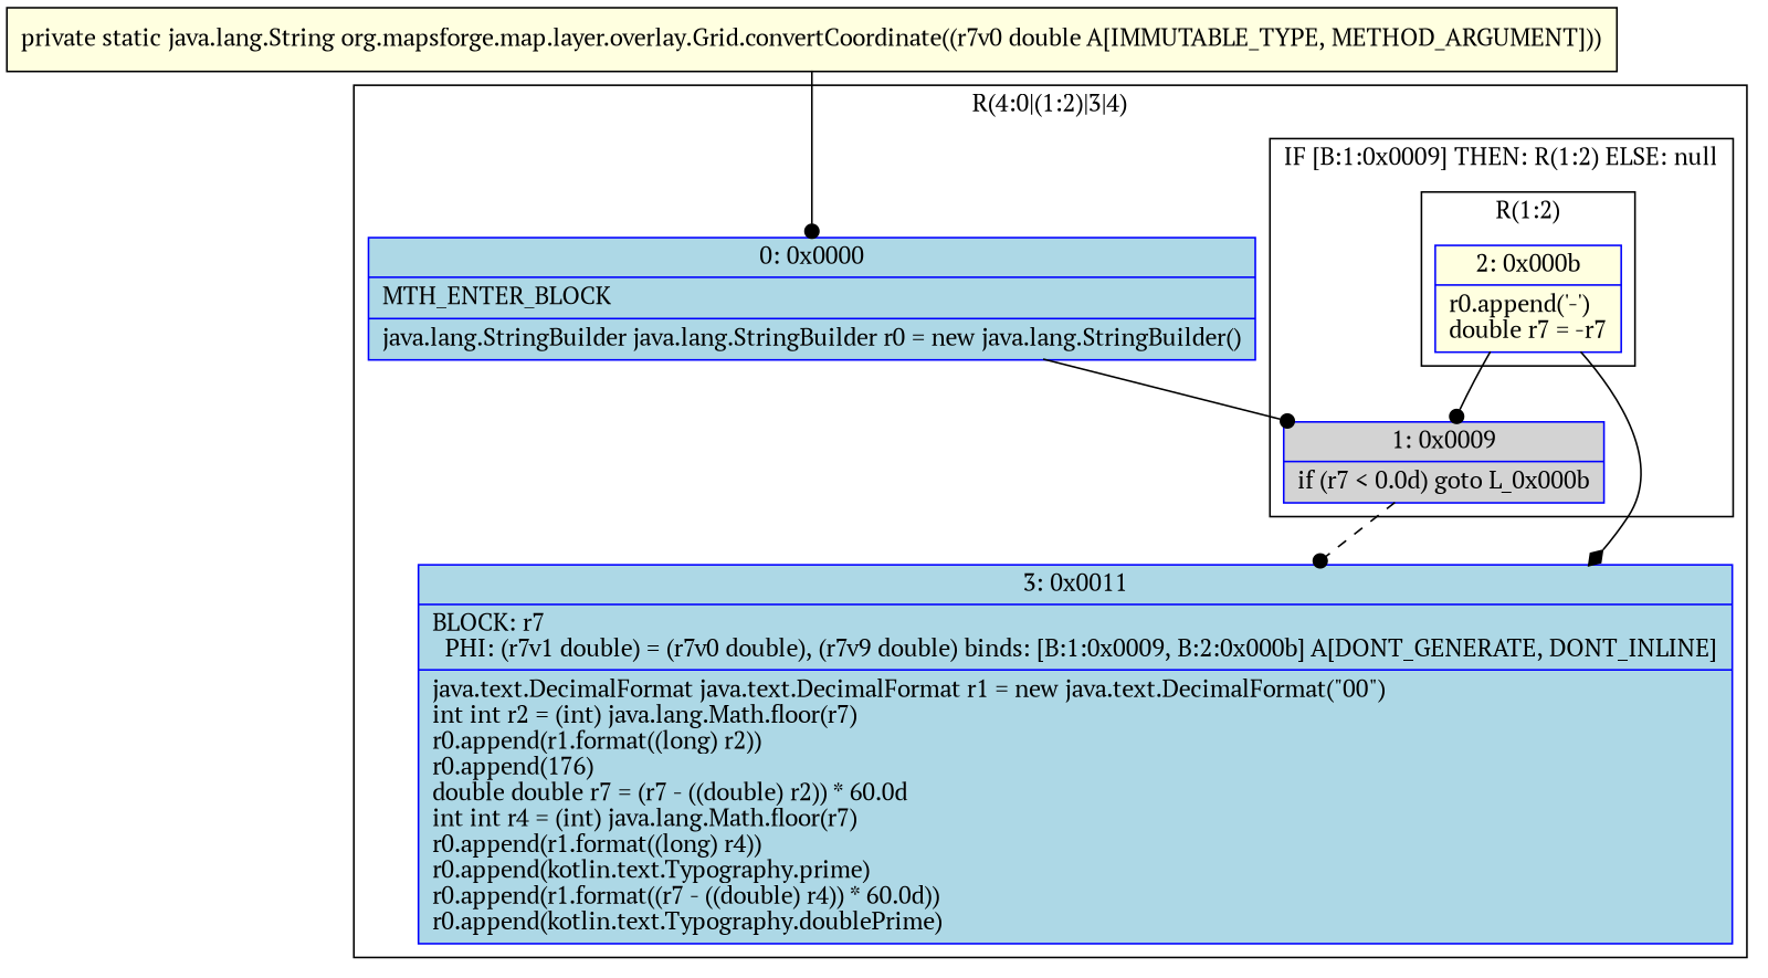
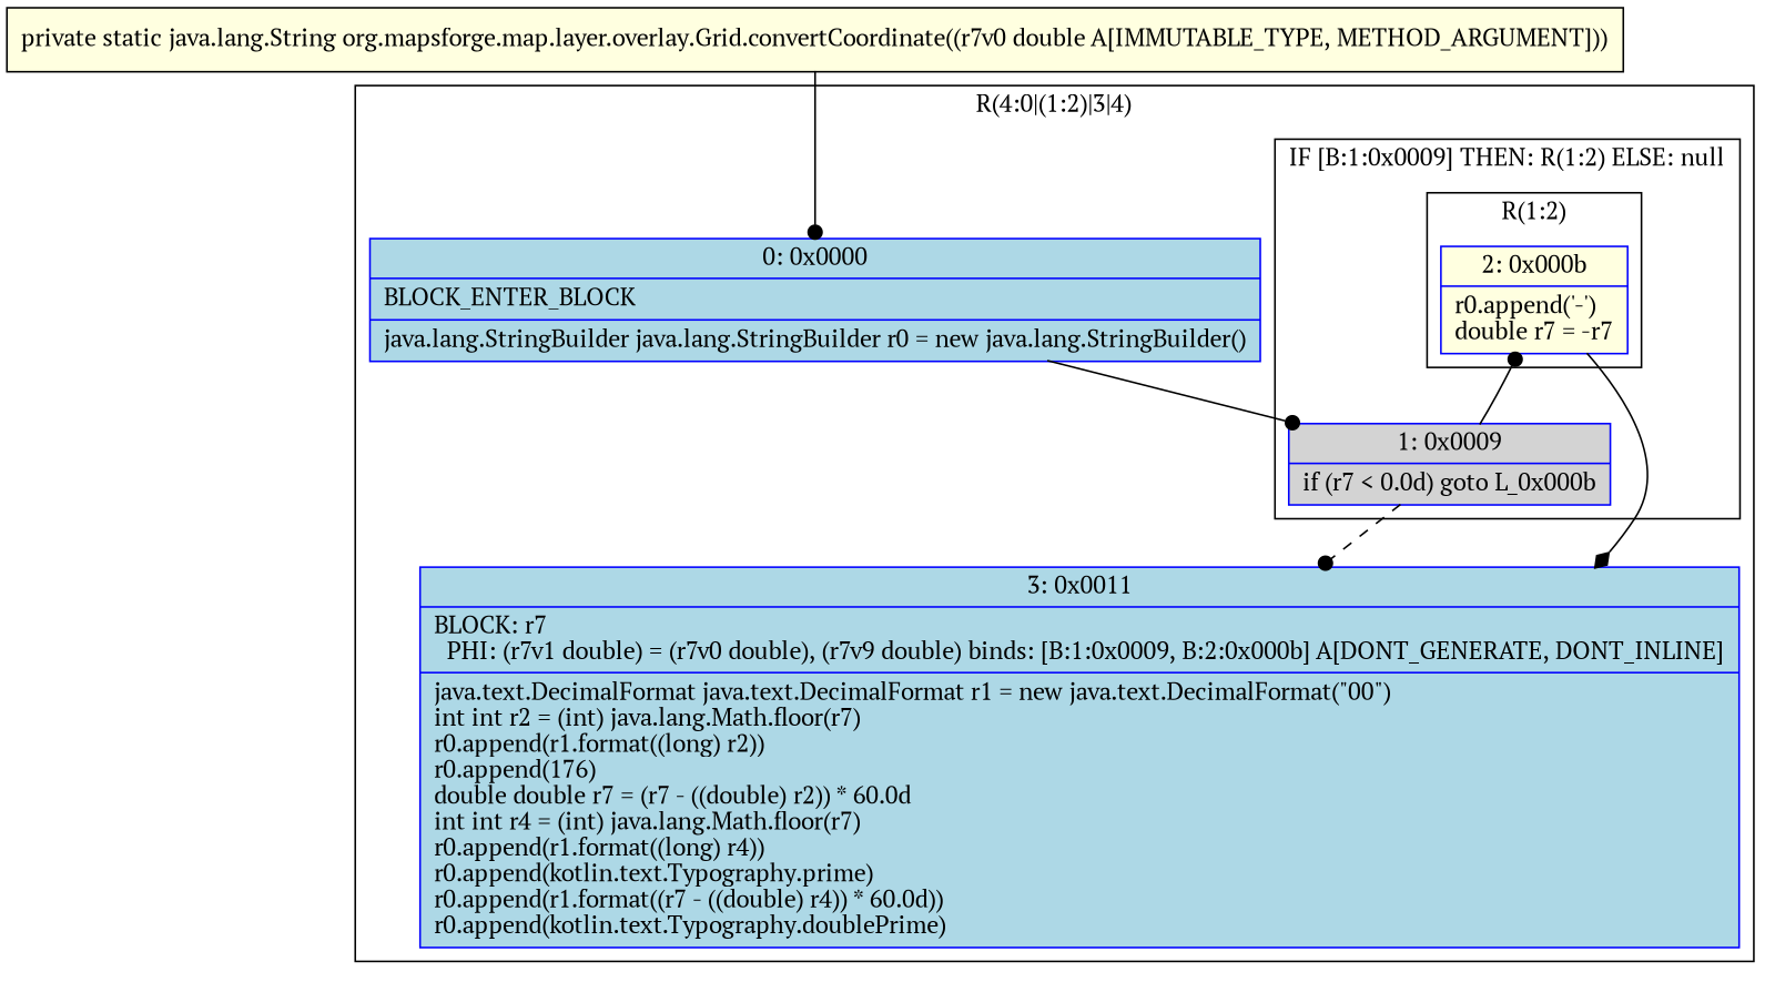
  digraph {
    fontname="PT Serif"
    node [color=blue fillcolor=lightyellow fontname="PT Serif" shape=record style=filled]
    edge [arrowhead=dot fontname="PT Serif"]
    n1 [label="{2\:\ 0x000b|r0.append('\-')\ldouble r7 = \-r7\l}"]
    n2 [fillcolor=lightgrey label="{1\:\ 0x0009|if (r7 \< 0.0d) goto L_0x000b\l}"]
-   n3 [fillcolor=lightblue label="{0\:\ 0x0000|MTH_ENTER_BLOCK\l|java.lang.StringBuilder java.lang.StringBuilder r0 = new java.lang.StringBuilder()\l}"]
+   n3 [fillcolor=lightblue label="{0\:\ 0x0000|BLOCK_ENTER_BLOCK\l|java.lang.StringBuilder java.lang.StringBuilder r0 = new java.lang.StringBuilder()\l}"]
    n4 [fillcolor=lightblue label="{3\:\ 0x0011|BLOCK: r7 \l  PHI: (r7v1 double) = (r7v0 double), (r7v9 double) binds: [B:1:0x0009, B:2:0x000b] A[DONT_GENERATE, DONT_INLINE]\l|java.text.DecimalFormat java.text.DecimalFormat r1 = new java.text.DecimalFormat(\"00\")\lint int r2 = (int) java.lang.Math.floor(r7)\lr0.append(r1.format((long) r2))\lr0.append(176)\ldouble double r7 = (r7 \- ((double) r2)) * 60.0d\lint int r4 = (int) java.lang.Math.floor(r7)\lr0.append(r1.format((long) r4))\lr0.append(kotlin.text.Typography.prime)\lr0.append(r1.format((r7 \- ((double) r4)) * 60.0d))\lr0.append(kotlin.text.Typography.doublePrime)\l}"]
    n5 [label="{private static java.lang.String org.mapsforge.map.layer.overlay.Grid.convertCoordinate((r7v0 double A[IMMUTABLE_TYPE, METHOD_ARGUMENT])) }" color=""]
    subgraph cluster_1 {
      label="R(4:0|(1:2)|3|4)"
      n3
      n4
      subgraph cluster_2 {
        label="IF [B:1:0x0009] THEN: R(1:2) ELSE: null"
        n2
        subgraph cluster_3 {
          label="R(1:2)"
          n1
        }
      }
    }
    n1 -> n4 [arrowhead=diamond]
-   n1 -> n2
+   n2 -> n1
    n2 -> n4 [style=dashed]
    n3 -> n2
    n5 -> n3
  }
